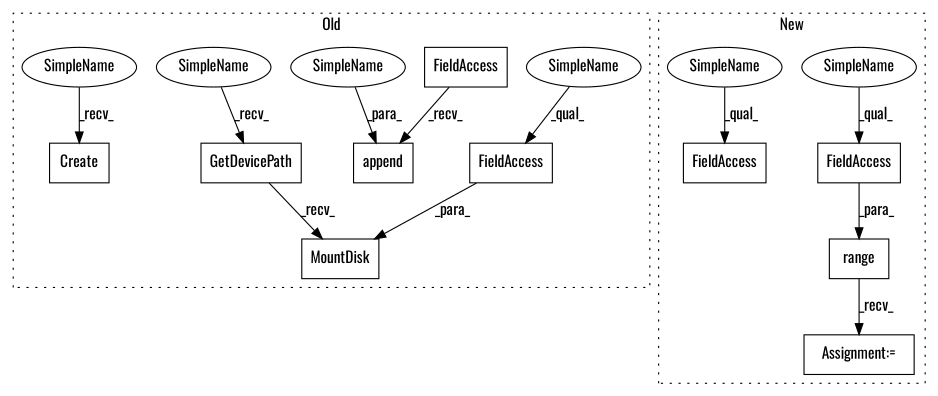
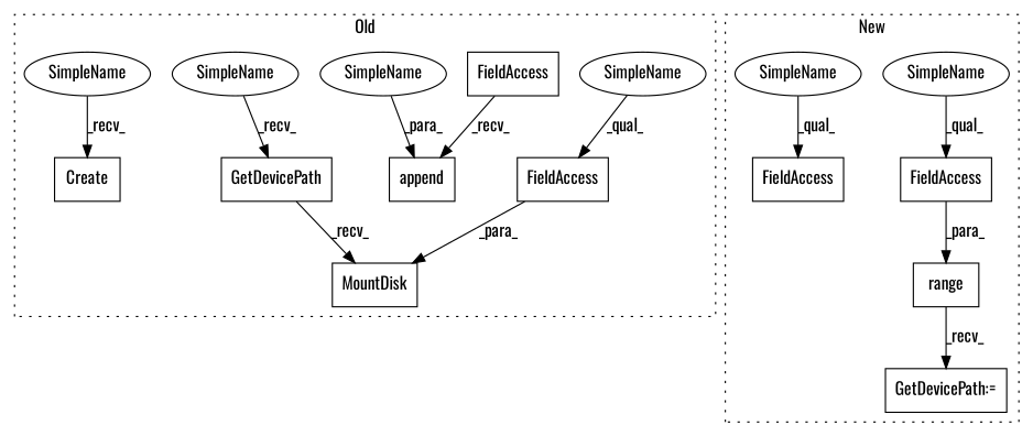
  digraph {
    fontname=Oswald
    node [a=42 fontname=Oswald l=9 s=9592 shape=box]
    edge [fontname=Oswald]
    n1 [a=32 l="10,1" label=MountDisk s="9559,9613"]
    n2 [a=22 l=21 label=FieldAccess]
    n3 [a=32 l=15 label=GetDevicePath s=9576]
    n4 [a=32 l="7,1" label=append s="9081,9094"]
    n5 [a=22 l=18 label=FieldAccess s=9062]
    n6 [a=32 l=8 label=Create s=9412]
    n7 [label=SimpleName shape=ellipse]
    n8 [l=6 label=SimpleName s=9569 shape=ellipse]
    n9 [l=6 label=SimpleName s=9088 shape=ellipse]
    n10 [l=6 label=SimpleName s=9405 shape=ellipse]
    n11 [a=32 l="6,1" label=range s="9225,9258"]
    n12 [a=22 l=27 label=FieldAccess s=9231]
-   n13 [a=7 l="57,2" label="Assignment:=" s="9160,9259"]
+   n13 [a=7 l="57,2" label="GetDevicePath:=" s="9160,9259"]
    n14 [a=22 l=27 label=FieldAccess s=9769]
    n15 [label=SimpleName s=9231 shape=ellipse]
    n16 [label=SimpleName s=9769 shape=ellipse]
    subgraph cluster_1 {
      label=Old
      style=dotted
      n1
      n2
      n3
      n4
      n5
      n6
      n7
      n8
      n9
      n10
    }
    subgraph cluster_2 {
      label=New
      style=dotted
      n11
      n12
      n13
      n14
      n15
      n16
    }
    n2 -> n1 [label=_para_]
    n3 -> n1 [label=_recv_]
    n5 -> n4 [label=_recv_]
    n7 -> n2 [label=_qual_]
    n8 -> n3 [label=_recv_]
    n9 -> n4 [label=_para_]
    n10 -> n6 [label=_recv_]
    n11 -> n13 [label=_recv_]
    n12 -> n11 [label=_para_]
    n15 -> n12 [label=_qual_]
    n16 -> n14 [label=_qual_]
  }
